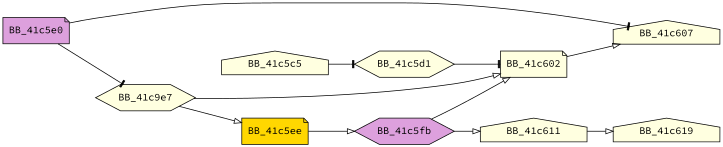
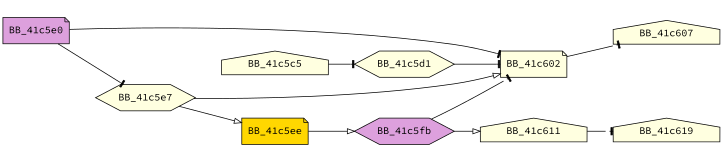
  digraph {
    fontname="Source Code Pro"
    rankdir=LR
    node [fillcolor=lightyellow fontname="Source Code Pro" shape=house style=filled]
    edge [arrowhead=onormal fontname="Source Code Pro"]
    BB_41c5d1 [shape=hexagon]
    BB_41c5c5
    BB_41c602 [shape=note]
    BB_41c607
    BB_41c5e0 [fillcolor=plum shape=note]
-   BB_41c5e7 [shape=hexagon label=BB_41c9e7]
+   BB_41c5e7 [shape=hexagon]
    BB_41c5ee [fillcolor=gold shape=note]
    BB_41c5fb [fillcolor=plum shape=hexagon]
    BB_41c611
    BB_41c619
    BB_41c5d1 -> BB_41c602 [arrowhead=tee]
    BB_41c5c5 -> BB_41c5d1 [arrowhead=tee]
-   BB_41c602 -> BB_41c607
-   BB_41c5e0 -> BB_41c607 [arrowhead=tee]
+   BB_41c602 -> BB_41c607 [arrowhead=tee]
+   BB_41c5e0 -> BB_41c602 [arrowhead=tee]
    BB_41c5e0 -> BB_41c5e7 [arrowhead=tee]
    BB_41c5e7 -> BB_41c602
    BB_41c5e7 -> BB_41c5ee
    BB_41c5ee -> BB_41c5fb
-   BB_41c5fb -> BB_41c602
+   BB_41c5fb -> BB_41c602 [arrowhead=tee]
    BB_41c5fb -> BB_41c611
-   BB_41c611 -> BB_41c619
+   BB_41c611 -> BB_41c619 [arrowhead=tee]
  }
